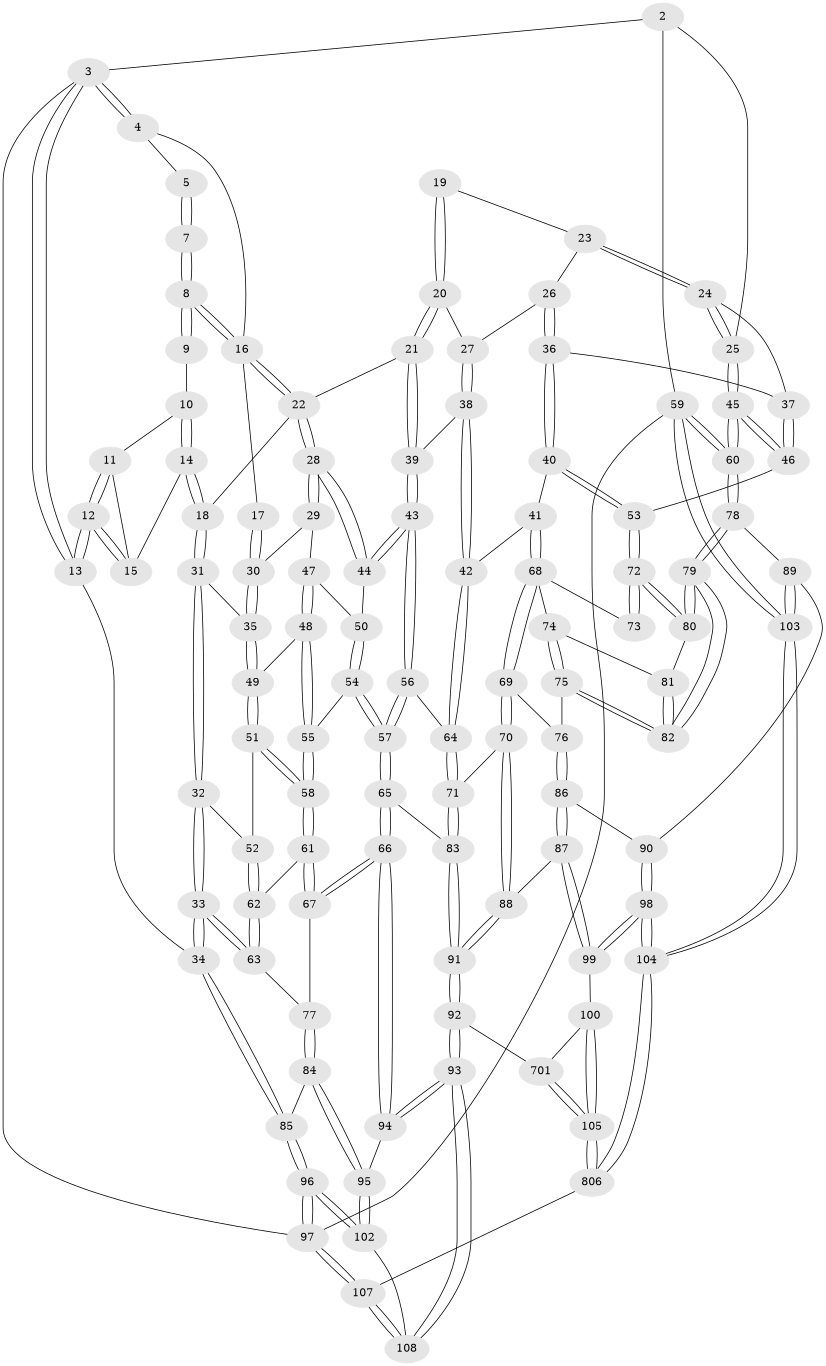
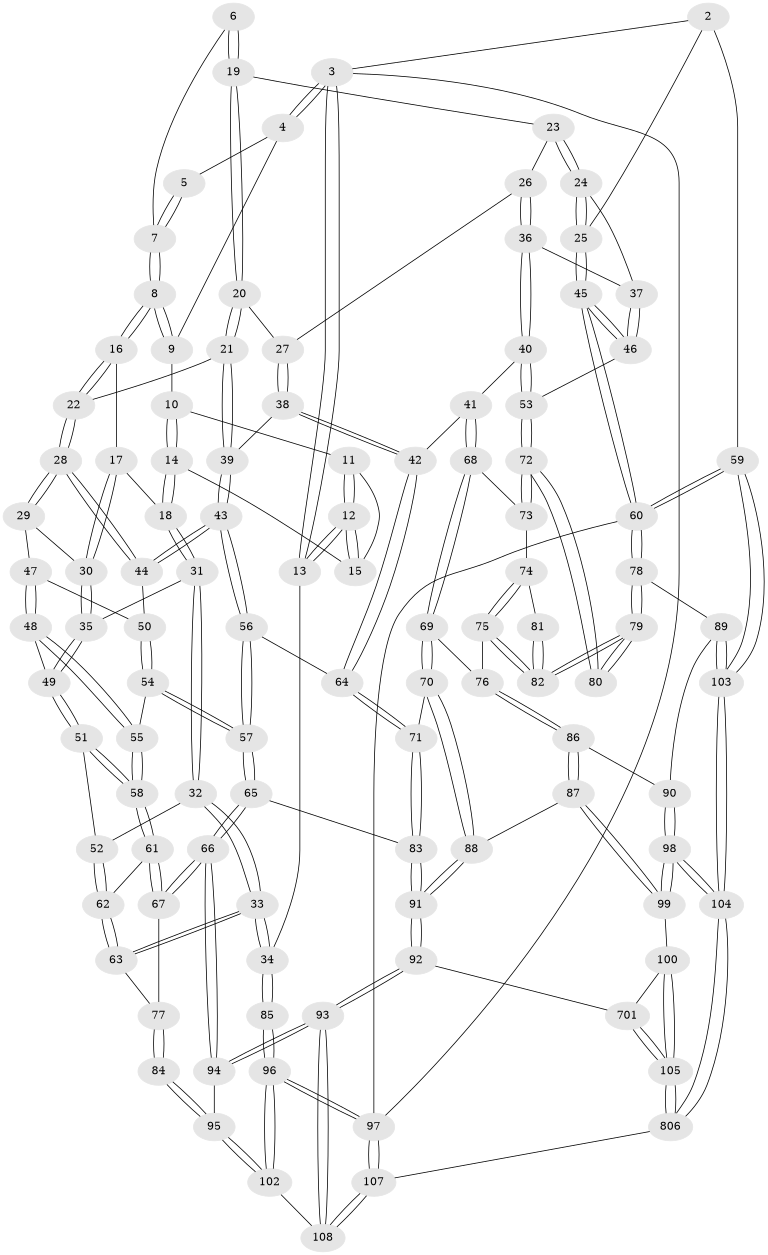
  graph {
    node [color=gray90 style=filled]
    2
    3
    25
    59
+   6
    7
    19
    4
    13
    97
    45
    60
    103
    5
    9
    34
    107
    10
    8
    20
    23
    16
    17
    22
    11
    14
    12
    15
    18
    85
    31
    30
    28
    35
    32
    21
    27
    24
    26
    39
    38
    43
    29
    44
    37
    36
    46
    40
    42
    47
    50
    48
    49
    33
    52
    63
    62
    77
    96
    51
    41
    53
    64
    56
    68
    72
    69
    73
    71
    57
    54
    78
    55
    58
    61
    80
    65
    66
    83
    67
    104
    79
    89
    84
    94
    91
    95
    70
    76
    74
    88
    86
    81
    75
    82
    87
    90
    92
    102
    99
    98
    100
    93
    n104 [label=701]
    108
    105
    n107 [label=806]
    2 -- 3
    2 -- 25
    2 -- 59
    3 -- 4
    3 -- 4
    3 -- 13
    3 -- 13
    3 -- 97
    25 -- 45
    25 -- 45
-   59 -- 97
+   60 -- 97
    59 -- 60
    59 -- 60
    59 -- 103
    59 -- 103
+   6 -- 7
+   6 -- 19
+   6 -- 19
    7 -- 8
    7 -- 8
    19 -- 20
    19 -- 20
    19 -- 23
    4 -- 5
-   4 -- 16
+   4 -- 9
    13 -- 34
    97 -- 107
    97 -- 107
    45 -- 60
    45 -- 60
    45 -- 46
    45 -- 46
    60 -- 78
    60 -- 78
    103 -- 104
    103 -- 104
    5 -- 7
    5 -- 7
    9 -- 10
    34 -- 85
    34 -- 85
    107 -- 108
    107 -- 108
    10 -- 11
    10 -- 14
    10 -- 14
    8 -- 9
    8 -- 9
    8 -- 16
    8 -- 16
    20 -- 21
    20 -- 21
    20 -- 27
    23 -- 24
    23 -- 24
    23 -- 26
    16 -- 17
    16 -- 22
    16 -- 22
-   22 -- 18
+   17 -- 18
    17 -- 30
    17 -- 30
    22 -- 28
    22 -- 28
    11 -- 12
    11 -- 12
    11 -- 15
    14 -- 15
    14 -- 18
    14 -- 18
    12 -- 13
    12 -- 13
    12 -- 15
    12 -- 15
    18 -- 31
    18 -- 31
    85 -- 96
    85 -- 96
    31 -- 35
    31 -- 32
    31 -- 32
    30 -- 35
    30 -- 35
    28 -- 29
    28 -- 29
    28 -- 44
    28 -- 44
    35 -- 49
    35 -- 49
    32 -- 33
    32 -- 33
    32 -- 52
    21 -- 22
    21 -- 39
    21 -- 39
    27 -- 38
    27 -- 38
    24 -- 25
    24 -- 25
    24 -- 37
    26 -- 27
    26 -- 36
    26 -- 36
    39 -- 43
    39 -- 43
    38 -- 39
    38 -- 42
    38 -- 42
    43 -- 44
    43 -- 44
    43 -- 56
    43 -- 56
    29 -- 30
    29 -- 47
    44 -- 50
    37 -- 46
    37 -- 46
    36 -- 37
    36 -- 40
    36 -- 40
    46 -- 53
    40 -- 41
    40 -- 53
    40 -- 53
    42 -- 64
    42 -- 64
    47 -- 50
    47 -- 48
    47 -- 48
    50 -- 54
    50 -- 54
    48 -- 49
    48 -- 55
    48 -- 55
    49 -- 51
    49 -- 51
    33 -- 34
    33 -- 34
    33 -- 63
    33 -- 63
    52 -- 62
    52 -- 62
    63 -- 77
    62 -- 63
    62 -- 63
    77 -- 84
    77 -- 84
    96 -- 97
    96 -- 97
    96 -- 102
    96 -- 102
    51 -- 52
    51 -- 58
    51 -- 58
    41 -- 42
    41 -- 68
    41 -- 68
    53 -- 72
    53 -- 72
    64 -- 71
    64 -- 71
    56 -- 64
    56 -- 57
    56 -- 57
    68 -- 69
    68 -- 69
    68 -- 73
    72 -- 73
    72 -- 73
    72 -- 80
    72 -- 80
    69 -- 70
    69 -- 70
    69 -- 76
-   68 -- 74
+   73 -- 74
    71 -- 83
    71 -- 83
    57 -- 65
    57 -- 65
    54 -- 57
    54 -- 57
    54 -- 55
    78 -- 79
    78 -- 79
    78 -- 89
    55 -- 58
    55 -- 58
    58 -- 61
    58 -- 61
    61 -- 62
    61 -- 67
    61 -- 67
-   80 -- 81
    65 -- 66
    65 -- 66
    65 -- 83
    66 -- 67
    66 -- 67
    66 -- 94
    66 -- 94
    83 -- 91
    83 -- 91
    67 -- 77
    104 -- n107
    104 -- n107
    79 -- 80
    79 -- 80
    79 -- 82
    79 -- 82
    89 -- 103
    89 -- 103
    89 -- 90
-   84 -- 85
    84 -- 95
    84 -- 95
    94 -- 95
    91 -- 92
    91 -- 92
    95 -- 102
    95 -- 102
    70 -- 71
    70 -- 88
    70 -- 88
    76 -- 86
    76 -- 86
    74 -- 81
    74 -- 75
    74 -- 75
    88 -- 91
    88 -- 91
    86 -- 87
    86 -- 87
    86 -- 90
    81 -- 82
    81 -- 82
    75 -- 76
    75 -- 82
    75 -- 82
    87 -- 88
    87 -- 99
    87 -- 99
    90 -- 98
    90 -- 98
    92 -- 93
    92 -- 93
    92 -- n104
    102 -- 108
    99 -- 100
    98 -- 104
    98 -- 104
    98 -- 99
    98 -- 99
    100 -- n104
    100 -- 105
    100 -- 105
    93 -- 94
    93 -- 94
    93 -- 108
    93 -- 108
    n104 -- 105
    n104 -- 105
    105 -- n107
    105 -- n107
    n107 -- 107
  }
